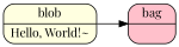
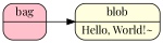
  digraph {
    rankdir=LR
    fontname="Playfair Display"
    node [shape=record style="rounded,filled" fontname="Playfair Display"]
    n1 [fillcolor=pink label="bag| {}"]
    n2 [fillcolor=lightyellow label="blob | {Hello, World!~\l}"]
-   n2 -> n1 [fontname="Playfair Display"]
+   n1 -> n2 [fontname="Playfair Display"]
  }
